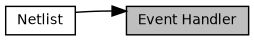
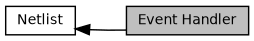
  digraph {
    rankdir=LR
    node [color=black fontname=Helvetica fontsize=10 shape=record style=filled]
    n1 [fillcolor=white height=0.2 label=Netlist width=0.4]
    n2 [fillcolor=grey75 fontcolor=black height=0.2 label="Event Handler" width=0.4]
-   n2 -> n1 [dir=back fontname=Helvetica fontsize=10 labelfontname=Helvetica labelfontsize=10 shape=plaintext style=solid]
+   n1 -> n2 [dir=back fontname=Helvetica fontsize=10 labelfontname=Helvetica labelfontsize=10 shape=plaintext style=solid]
  }
